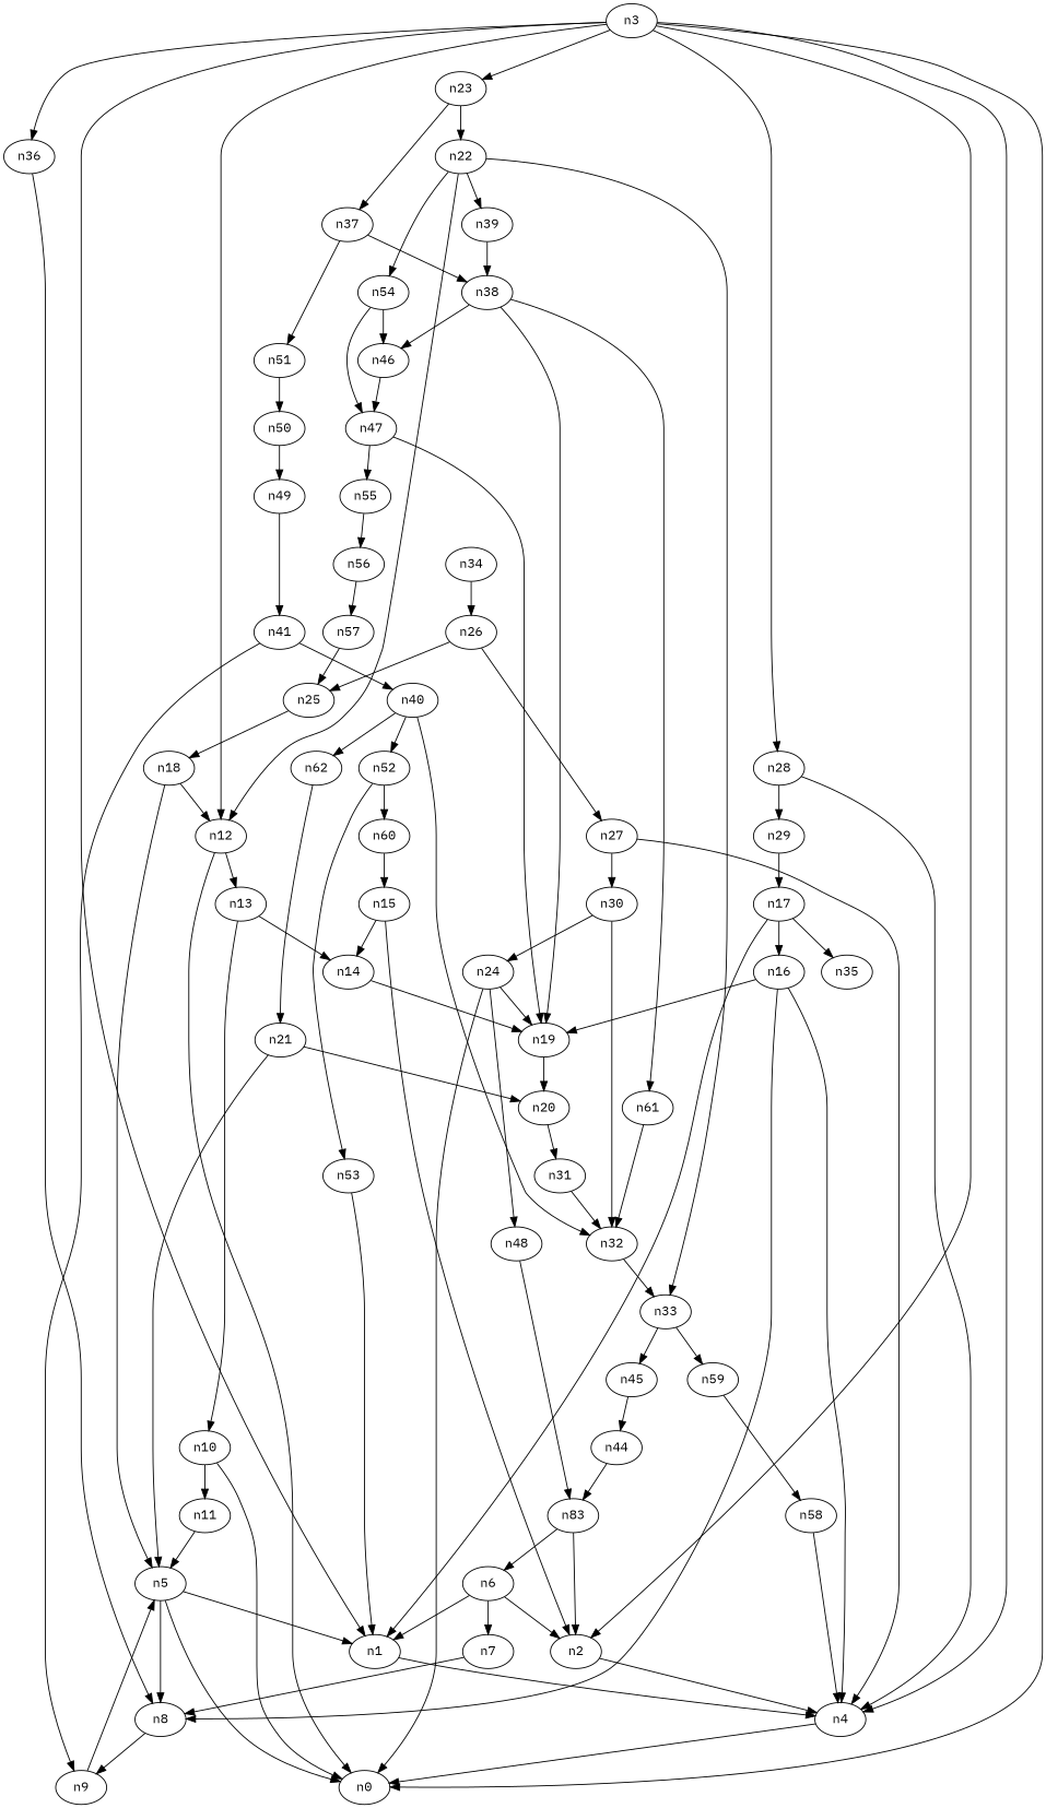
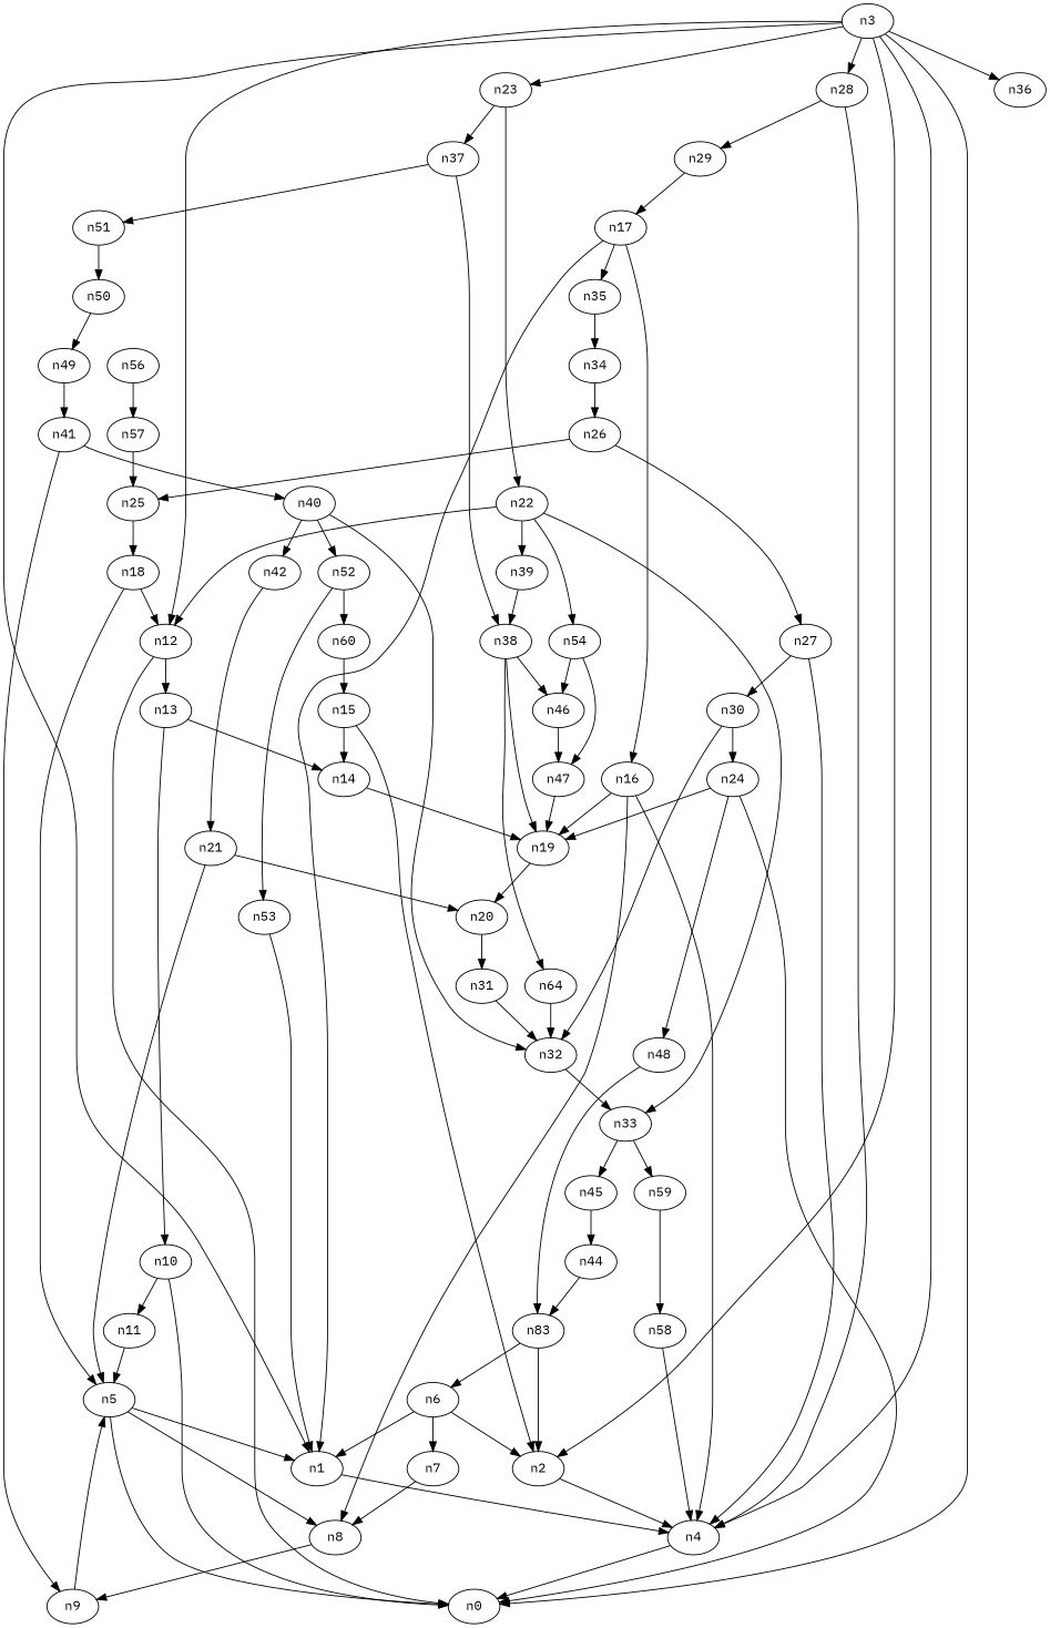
  digraph {
    fontname="IBM Plex Mono"
    node [fontname="IBM Plex Mono"]
    edge [fontname="IBM Plex Mono"]
    n1
    n4
    n0
    n2
    n3
    n12
    n23
    n28
    n36
    n13
    n22
    n37
    n29
    n8
    n10
    n14
    n33
    n39
    n54
    n38
    n51
    n17
    n9
    n5
    n6
    n7
    n11
    n19
    n20
    n31
    n15
    n16
    n35
    n34
    n26
    n18
    n32
    n21
    n45
    n59
    n46
    n47
    n44
    n58
-   n61
-   n55
+   n61 [label=n64]
    n50
    n24
    n48
    n43 [label=n83]
    n25
    n27
    n30
    n49
    n40
-   n42 [label=n62]
+   n42
    n52
    n53
    n60
    n41
    n56
    n57
    n1 -> n4
    n4 -> n0
    n2 -> n4
    n3 -> n1
    n3 -> n4
    n3 -> n0
    n3 -> n2
    n3 -> n12
    n3 -> n23
    n3 -> n28
    n3 -> n36
    n12 -> n0
    n12 -> n13
    n23 -> n22
    n23 -> n37
    n28 -> n4
    n28 -> n29
-   n36 -> n8
    n13 -> n10
    n13 -> n14
    n22 -> n12
    n22 -> n33
    n22 -> n39
    n22 -> n54
    n37 -> n38
    n37 -> n51
    n29 -> n17
    n8 -> n9
    n10 -> n0
    n10 -> n11
    n14 -> n19
    n33 -> n45
    n33 -> n59
    n39 -> n38
    n54 -> n46
    n54 -> n47
    n38 -> n19
    n38 -> n46
    n38 -> n61
    n51 -> n50
    n17 -> n1
    n17 -> n16
    n17 -> n35
    n9 -> n5
    n5 -> n1
    n5 -> n0
    n5 -> n8
    n6 -> n1
    n6 -> n2
    n6 -> n7
    n7 -> n8
    n11 -> n5
    n19 -> n20
    n20 -> n31
    n31 -> n32
    n15 -> n2
    n15 -> n14
    n16 -> n4
    n16 -> n8
    n16 -> n19
+   n35 -> n34
    n34 -> n26
    n26 -> n25
    n26 -> n27
    n18 -> n12
    n18 -> n5
    n32 -> n33
    n21 -> n5
    n21 -> n20
    n45 -> n44
    n59 -> n58
    n46 -> n47
    n47 -> n19
-   n47 -> n55
    n44 -> n43
    n58 -> n4
    n61 -> n32
-   n55 -> n56
    n50 -> n49
    n24 -> n0
    n24 -> n19
    n24 -> n48
    n48 -> n43
    n43 -> n2
    n43 -> n6
    n25 -> n18
    n27 -> n4
    n27 -> n30
    n30 -> n32
    n30 -> n24
    n49 -> n41
    n40 -> n32
    n40 -> n42
    n40 -> n52
    n42 -> n21
    n52 -> n53
    n52 -> n60
    n53 -> n1
    n60 -> n15
    n41 -> n9
    n41 -> n40
    n56 -> n57
    n57 -> n25
  }
